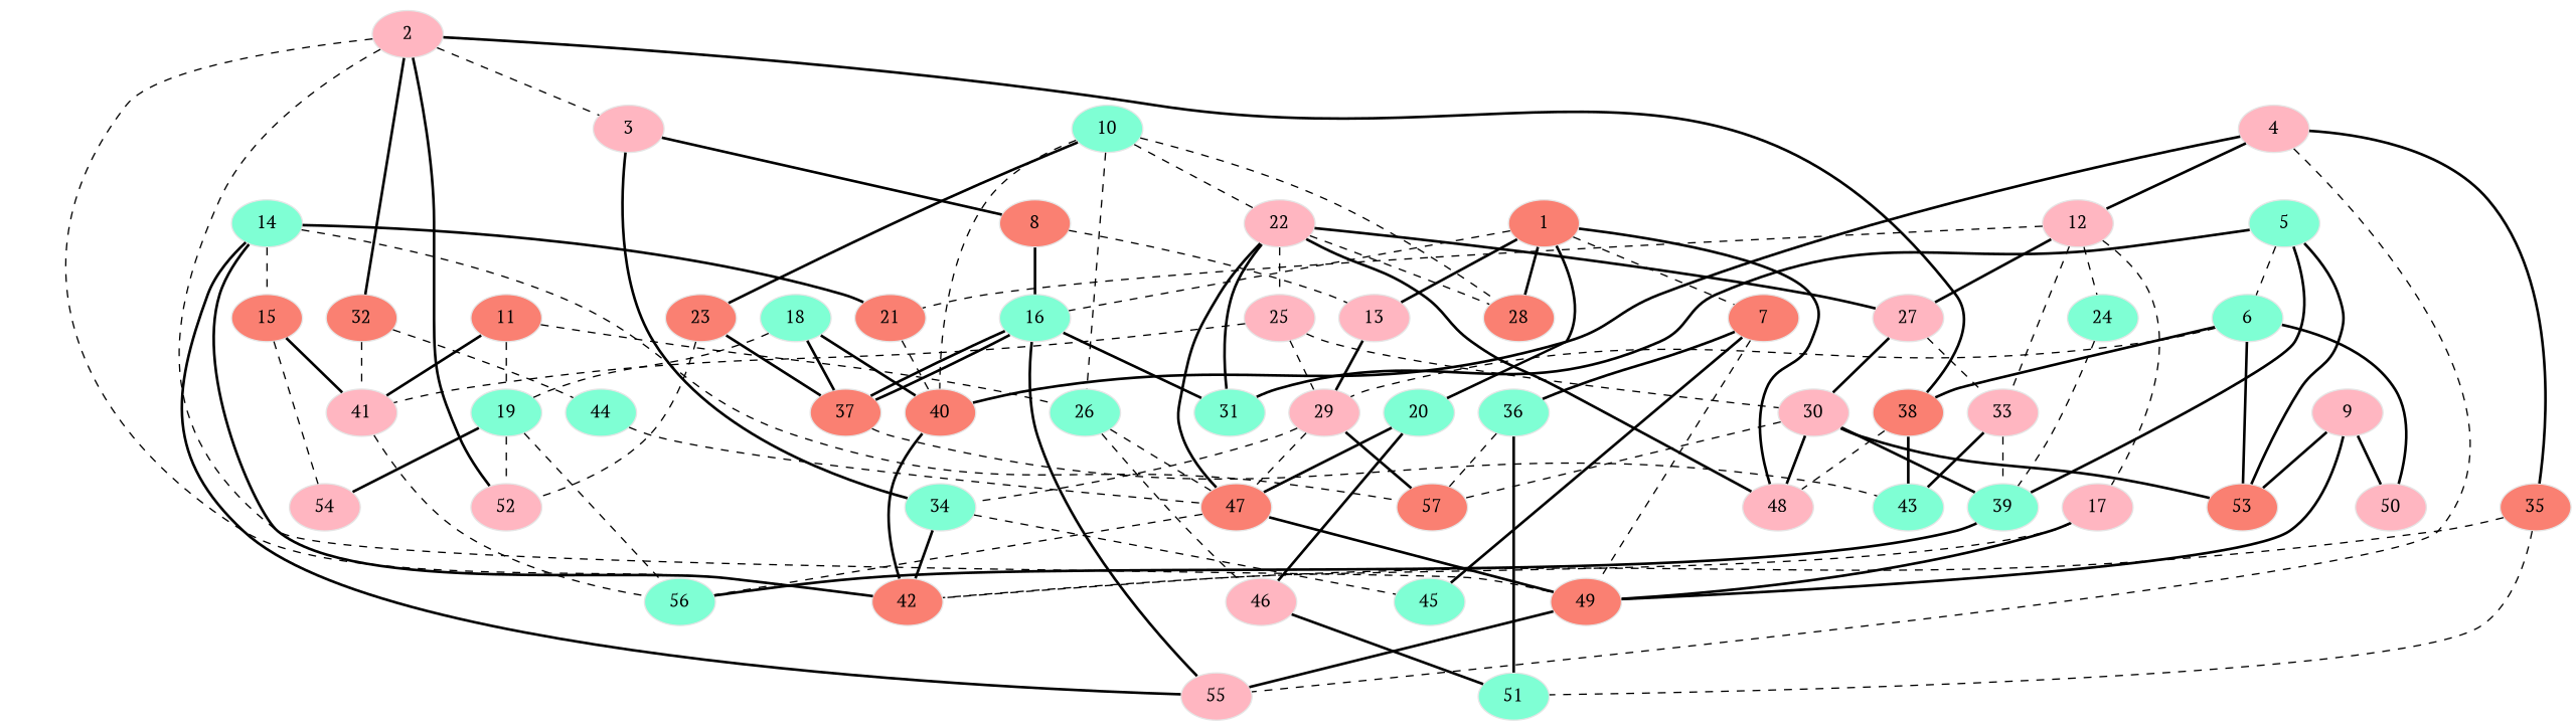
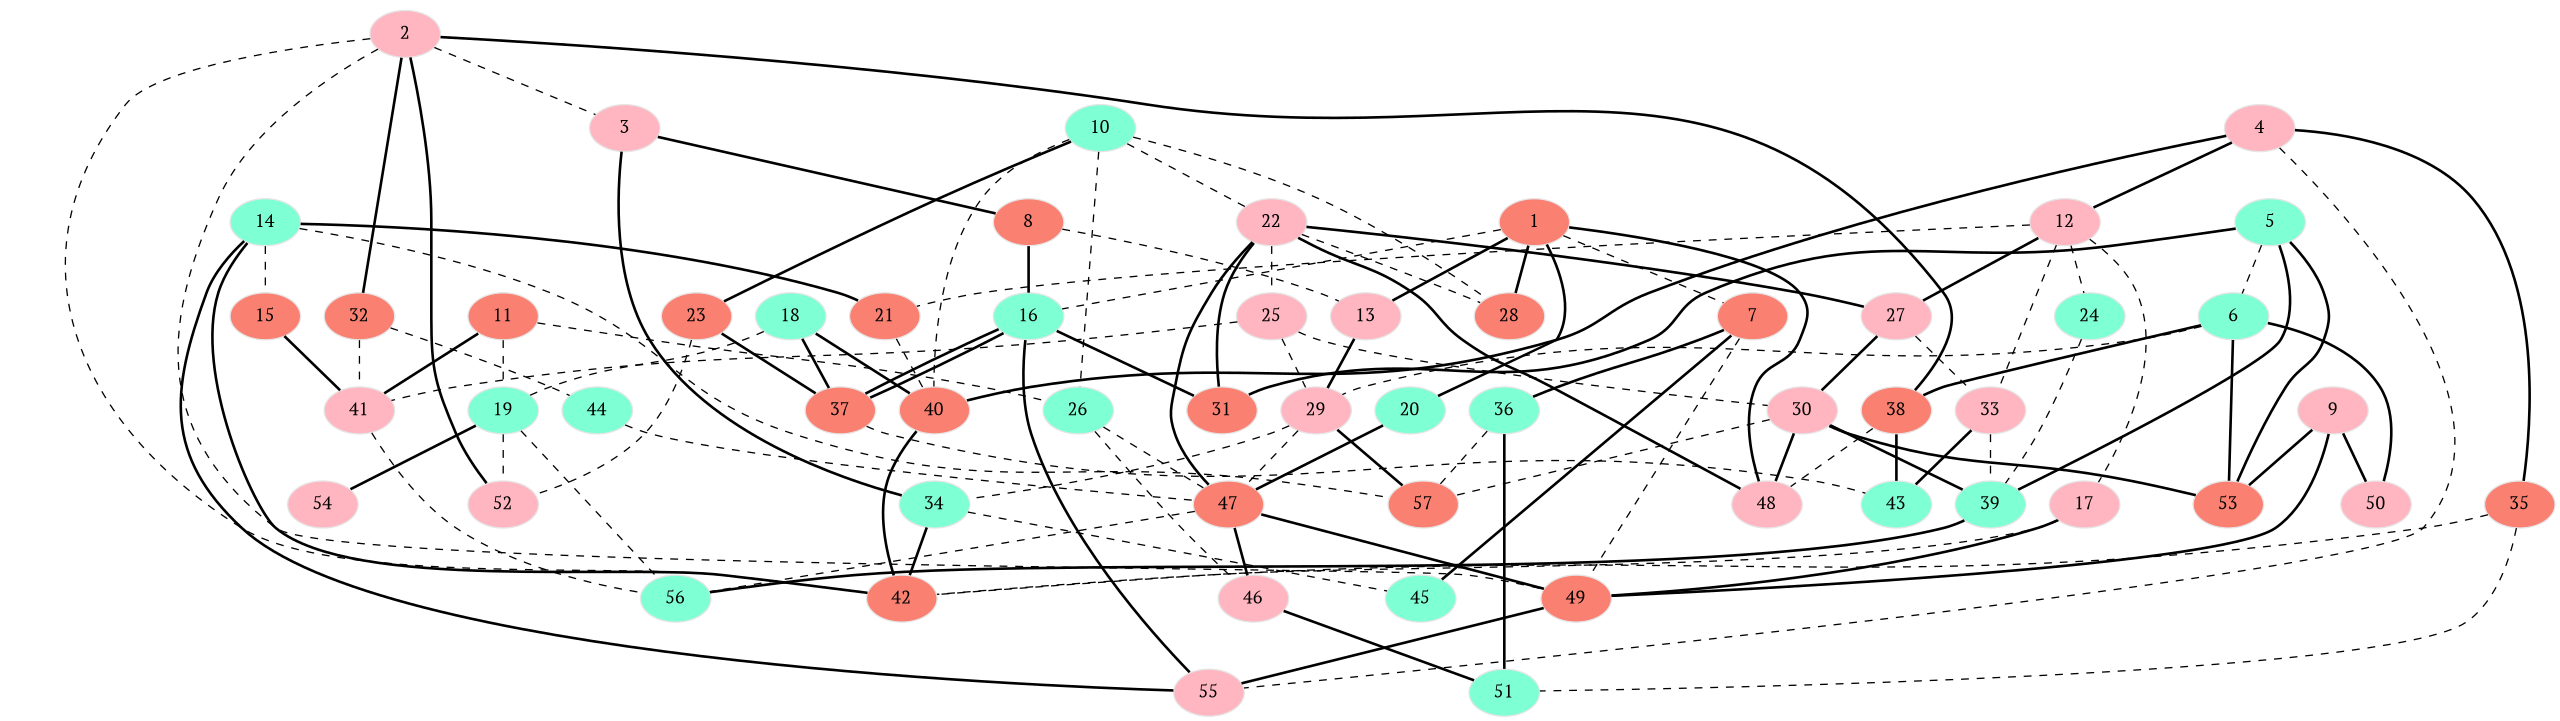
  graph {
    fontname="PT Serif"
    node [color=gray90 fillcolor=lightpink fontname="PT Serif" style=filled]
    edge [fontname="PT Serif" style=bold]
    1 [fillcolor=salmon]
    7 [fillcolor=salmon]
    13
    16 [fillcolor=aquamarine]
    20 [fillcolor=aquamarine]
    28 [fillcolor=salmon]
    48
    49 [fillcolor=salmon]
    36 [fillcolor=aquamarine]
    45 [fillcolor=aquamarine]
    29
    55
-   31 [fillcolor=aquamarine]
+   31 [fillcolor=salmon]
    37 [fillcolor=salmon]
    46
    47 [fillcolor=salmon]
    2
    3
    32 [fillcolor=salmon]
    38 [fillcolor=salmon]
    42 [fillcolor=salmon]
    52
    8 [fillcolor=salmon]
    34 [fillcolor=aquamarine]
    41
    44 [fillcolor=aquamarine]
    43 [fillcolor=aquamarine]
    4
    12
    35 [fillcolor=salmon]
    40 [fillcolor=salmon]
    17
    21 [fillcolor=salmon]
    24 [fillcolor=aquamarine]
    27
    33
    51 [fillcolor=aquamarine]
    5 [fillcolor=aquamarine]
    6 [fillcolor=aquamarine]
    39 [fillcolor=aquamarine]
    53 [fillcolor=salmon]
    50
    56 [fillcolor=aquamarine]
    57 [fillcolor=salmon]
    9
    10 [fillcolor=aquamarine]
    22
    23 [fillcolor=salmon]
    26 [fillcolor=aquamarine]
    25
    11 [fillcolor=salmon]
    19 [fillcolor=aquamarine]
    54
    30
    14 [fillcolor=aquamarine]
    15 [fillcolor=salmon]
    18 [fillcolor=aquamarine]
    1 -- 7 [style=dashed]
    1 -- 13
    1 -- 16 [style=dashed]
    1 -- 20
    1 -- 28
    1 -- 48
    7 -- 49 [style=dashed]
    7 -- 36
    7 -- 45
    13 -- 29
    16 -- 55
    16 -- 31
    16 -- 37
    16 -- 37
-   20 -- 46
+   47 -- 46
    20 -- 47
    49 -- 55
    36 -- 51
    36 -- 57 [style=dashed]
    29 -- 47 [style=dashed]
    29 -- 34 [style=dashed]
    29 -- 57
    37 -- 43 [style=dashed]
    46 -- 51
    47 -- 49
    47 -- 56 [style=dashed]
    2 -- 49 [style=dashed]
    2 -- 3 [style=dashed]
    2 -- 32
    2 -- 38
    2 -- 42 [style=dashed]
    2 -- 52
    3 -- 8
    3 -- 34
    32 -- 41 [style=dashed]
    32 -- 44 [style=dashed]
    38 -- 48 [style=dashed]
    38 -- 43
    8 -- 13 [style=dashed]
    8 -- 16
    34 -- 45 [style=dashed]
    34 -- 42
    41 -- 56 [style=dashed]
    44 -- 47 [style=dashed]
    4 -- 55 [style=dashed]
    4 -- 12
    4 -- 35
    4 -- 40
    12 -- 17 [style=dashed]
    12 -- 21 [style=dashed]
    12 -- 24 [style=dashed]
    12 -- 27
    12 -- 33 [style=dashed]
    35 -- 42 [style=dashed]
    35 -- 51 [style=dashed]
    40 -- 42
    17 -- 49
    17 -- 42 [style=dashed]
    21 -- 40 [style=dashed]
    24 -- 39 [style=dashed]
    27 -- 33 [style=dashed]
    27 -- 30
    33 -- 43
    33 -- 39 [style=dashed]
    5 -- 31
    5 -- 6 [style=dashed]
    5 -- 39
    5 -- 53
    6 -- 29 [style=dashed]
    6 -- 38
    6 -- 53
    6 -- 50
    39 -- 56
    9 -- 49
    9 -- 53
    9 -- 50
    10 -- 28 [style=dashed]
    10 -- 40 [style=dashed]
    10 -- 22 [style=dashed]
    10 -- 23
    10 -- 26 [style=dashed]
    22 -- 28 [style=dashed]
    22 -- 48
    22 -- 31
    22 -- 47
    22 -- 27
    22 -- 25 [style=dashed]
    23 -- 37
    23 -- 52 [style=dashed]
    26 -- 46 [style=dashed]
    26 -- 47 [style=dashed]
    25 -- 29 [style=dashed]
    25 -- 41 [style=dashed]
    25 -- 30 [style=dashed]
    11 -- 41
    11 -- 26 [style=dashed]
    11 -- 19 [style=dashed]
    19 -- 52 [style=dashed]
    19 -- 56 [style=dashed]
    19 -- 54
    30 -- 48
    30 -- 39
    30 -- 53
    30 -- 57 [style=dashed]
    14 -- 55
    14 -- 42
    14 -- 21
    14 -- 57 [style=dashed]
    14 -- 15 [style=dashed]
    15 -- 41
-   15 -- 54 [style=dashed]
    18 -- 37
    18 -- 40
    18 -- 19 [style=dashed]
  }
